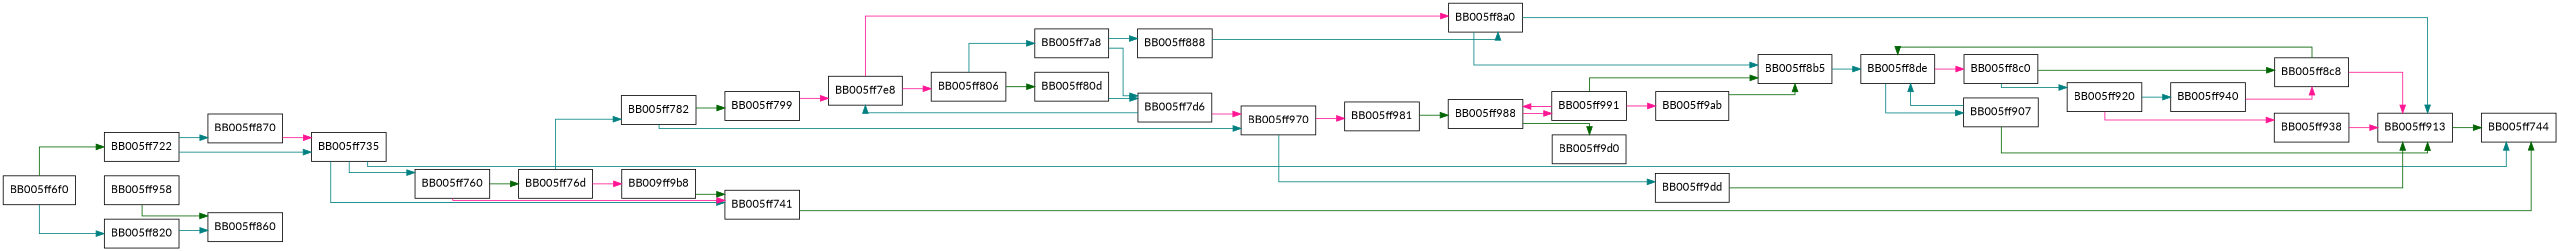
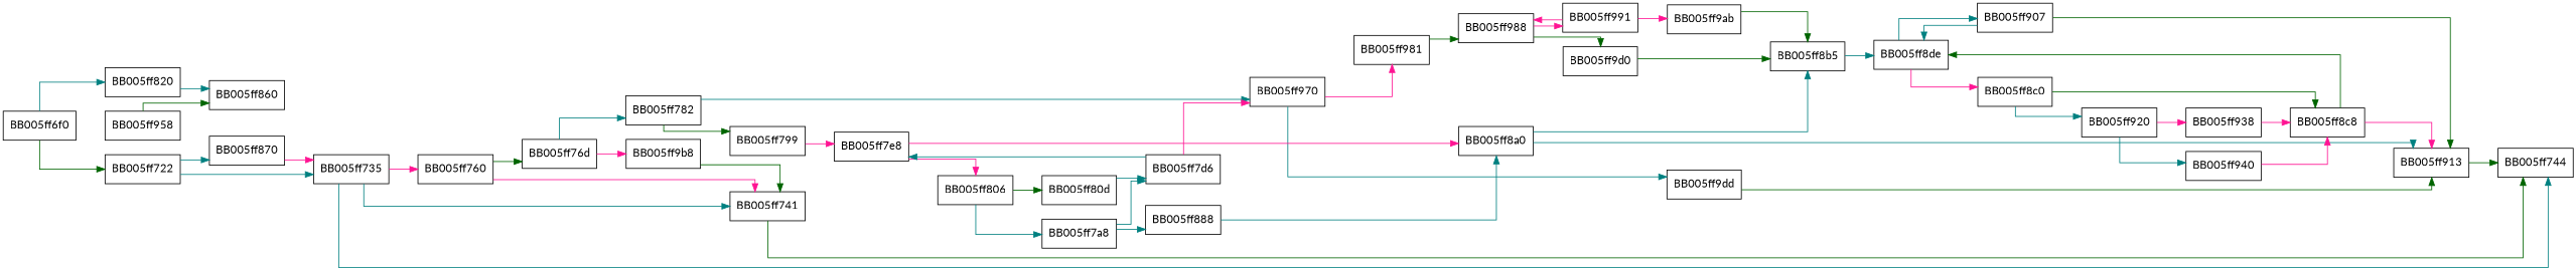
  digraph {
    fontname=Lato
    rankdir=LR
    splines=ortho
    node [fontname=Lato shape=box]
    edge [color=teal fontname=Lato]
    BB005ff6f0
    BB005ff820
    BB005ff722
    BB005ff860
    BB005ff870
    BB005ff735
    BB005ff958
    BB005ff760
    BB005ff741
    BB005ff744
    BB005ff76d
-   BB005ff9b8 [label=BB009ff9b8]
+   BB005ff9b8
    BB005ff782
    BB005ff970
    BB005ff799
    BB005ff9dd
    BB005ff981
    BB005ff7e8
    BB005ff913
    BB005ff988
    BB005ff8a0
    BB005ff806
    BB005ff8b5
    BB005ff7a8
    BB005ff80d
    BB005ff888
    BB005ff7d6
    BB005ff8de
    BB005ff8c0
    BB005ff907
    BB005ff920
    BB005ff8c8
    BB005ff940
    BB005ff938
    BB005ff991
    BB005ff9ab
    BB005ff9d0
    BB005ff6f0 -> BB005ff820
    BB005ff6f0 -> BB005ff722 [color=darkgreen]
    BB005ff820 -> BB005ff860
    BB005ff722 -> BB005ff870
    BB005ff722 -> BB005ff735
    BB005ff870 -> BB005ff735 [color=deeppink]
-   BB005ff735 -> BB005ff760
+   BB005ff735 -> BB005ff760 [color=deeppink]
    BB005ff735 -> BB005ff741
    BB005ff735 -> BB005ff744
    BB005ff958 -> BB005ff860 [color=darkgreen]
    BB005ff760 -> BB005ff741 [color=deeppink]
    BB005ff760 -> BB005ff76d [color=darkgreen]
    BB005ff741 -> BB005ff744 [color=darkgreen]
    BB005ff76d -> BB005ff9b8 [color=deeppink]
    BB005ff76d -> BB005ff782
    BB005ff9b8 -> BB005ff741 [color=darkgreen]
    BB005ff782 -> BB005ff970
    BB005ff782 -> BB005ff799 [color=darkgreen]
    BB005ff970 -> BB005ff9dd
    BB005ff970 -> BB005ff981 [color=deeppink]
    BB005ff799 -> BB005ff7e8 [color=deeppink]
    BB005ff9dd -> BB005ff913 [color=darkgreen]
    BB005ff981 -> BB005ff988 [color=darkgreen]
    BB005ff7e8 -> BB005ff8a0 [color=deeppink]
    BB005ff7e8 -> BB005ff806 [color=deeppink]
    BB005ff913 -> BB005ff744 [color=darkgreen]
    BB005ff988 -> BB005ff991 [color=deeppink]
    BB005ff988 -> BB005ff9d0 [color=darkgreen]
    BB005ff8a0 -> BB005ff913
    BB005ff8a0 -> BB005ff8b5
    BB005ff806 -> BB005ff7a8
    BB005ff806 -> BB005ff80d [color=darkgreen]
    BB005ff8b5 -> BB005ff8de
    BB005ff7a8 -> BB005ff888
    BB005ff7a8 -> BB005ff7d6
    BB005ff80d -> BB005ff7d6
    BB005ff888 -> BB005ff8a0
    BB005ff7d6 -> BB005ff970 [color=deeppink]
    BB005ff7d6 -> BB005ff7e8
    BB005ff8de -> BB005ff8c0 [color=deeppink]
    BB005ff8de -> BB005ff907
    BB005ff8c0 -> BB005ff920
    BB005ff8c0 -> BB005ff8c8 [color=darkgreen]
    BB005ff907 -> BB005ff913 [color=darkgreen]
    BB005ff907 -> BB005ff8de
    BB005ff920 -> BB005ff940
    BB005ff920 -> BB005ff938 [color=deeppink]
    BB005ff8c8 -> BB005ff913 [color=deeppink]
    BB005ff8c8 -> BB005ff8de [color=darkgreen]
    BB005ff940 -> BB005ff8c8 [color=deeppink]
-   BB005ff938 -> BB005ff913 [color=deeppink]
+   BB005ff938 -> BB005ff8c8 [color=deeppink]
    BB005ff991 -> BB005ff988 [color=deeppink]
    BB005ff991 -> BB005ff9ab [color=deeppink]
    BB005ff9ab -> BB005ff8b5 [color=darkgreen]
-   BB005ff991 -> BB005ff8b5 [color=darkgreen]
+   BB005ff9d0 -> BB005ff8b5 [color=darkgreen]
  }
